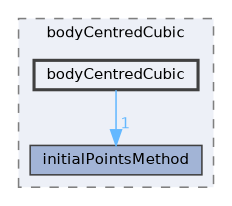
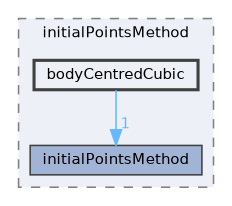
  digraph {
    compound=true
    node [color=grey25 fontname=Helvetica fontsize=10 shape=box]
    n1 [fillcolor="#a2b4d6" height=0.2 label=initialPointsMethod style=filled width=0.4]
    n2 [fillcolor="#edf0f7" height=0.2 label=bodyCentredCubic style="filled,bold" width=0.4]
    subgraph cluster_1 {
      bgcolor="#edf0f7"
      fontname=Helvetica
      fontsize=10
-     label=bodyCentredCubic
+     label=initialPointsMethod
      pencolor=grey50
      style="filled,dashed"
      n1
      n2
    }
    n2 -> n1 [color=steelblue1 fontcolor=steelblue1 fontname=Helvetica fontsize=10 headlabel=1 labeldistance=1.5 labelfontname=Helvetica labelfontsize=10]
  }
